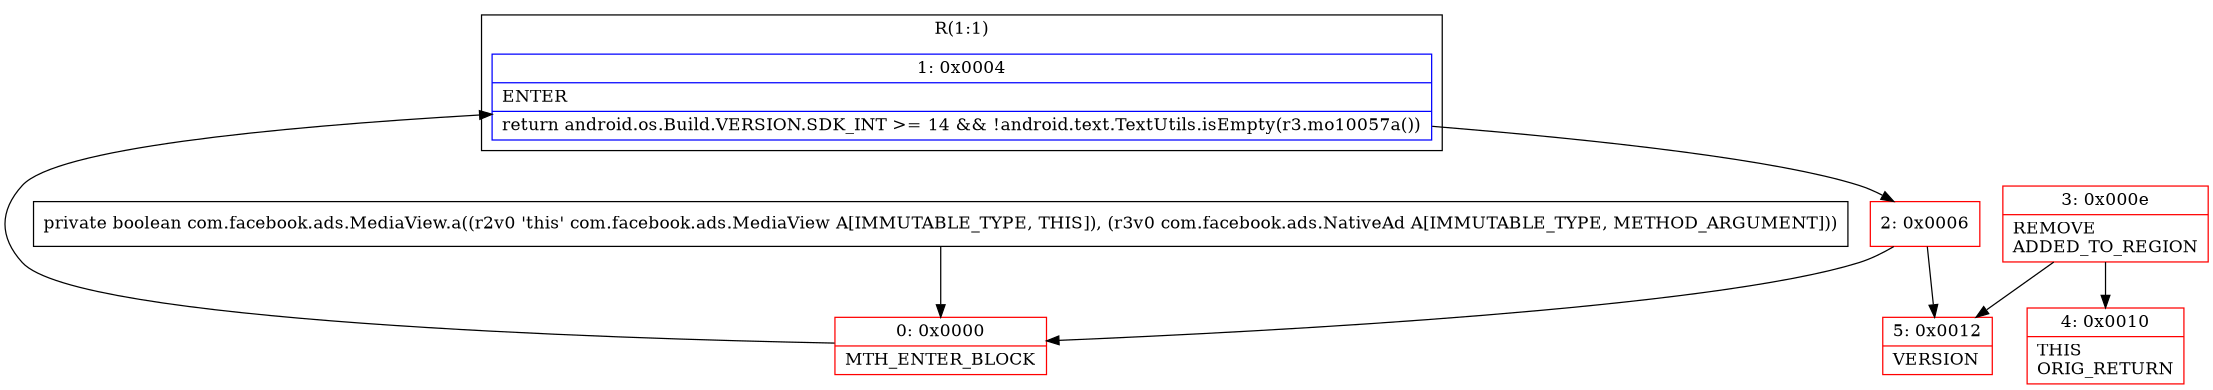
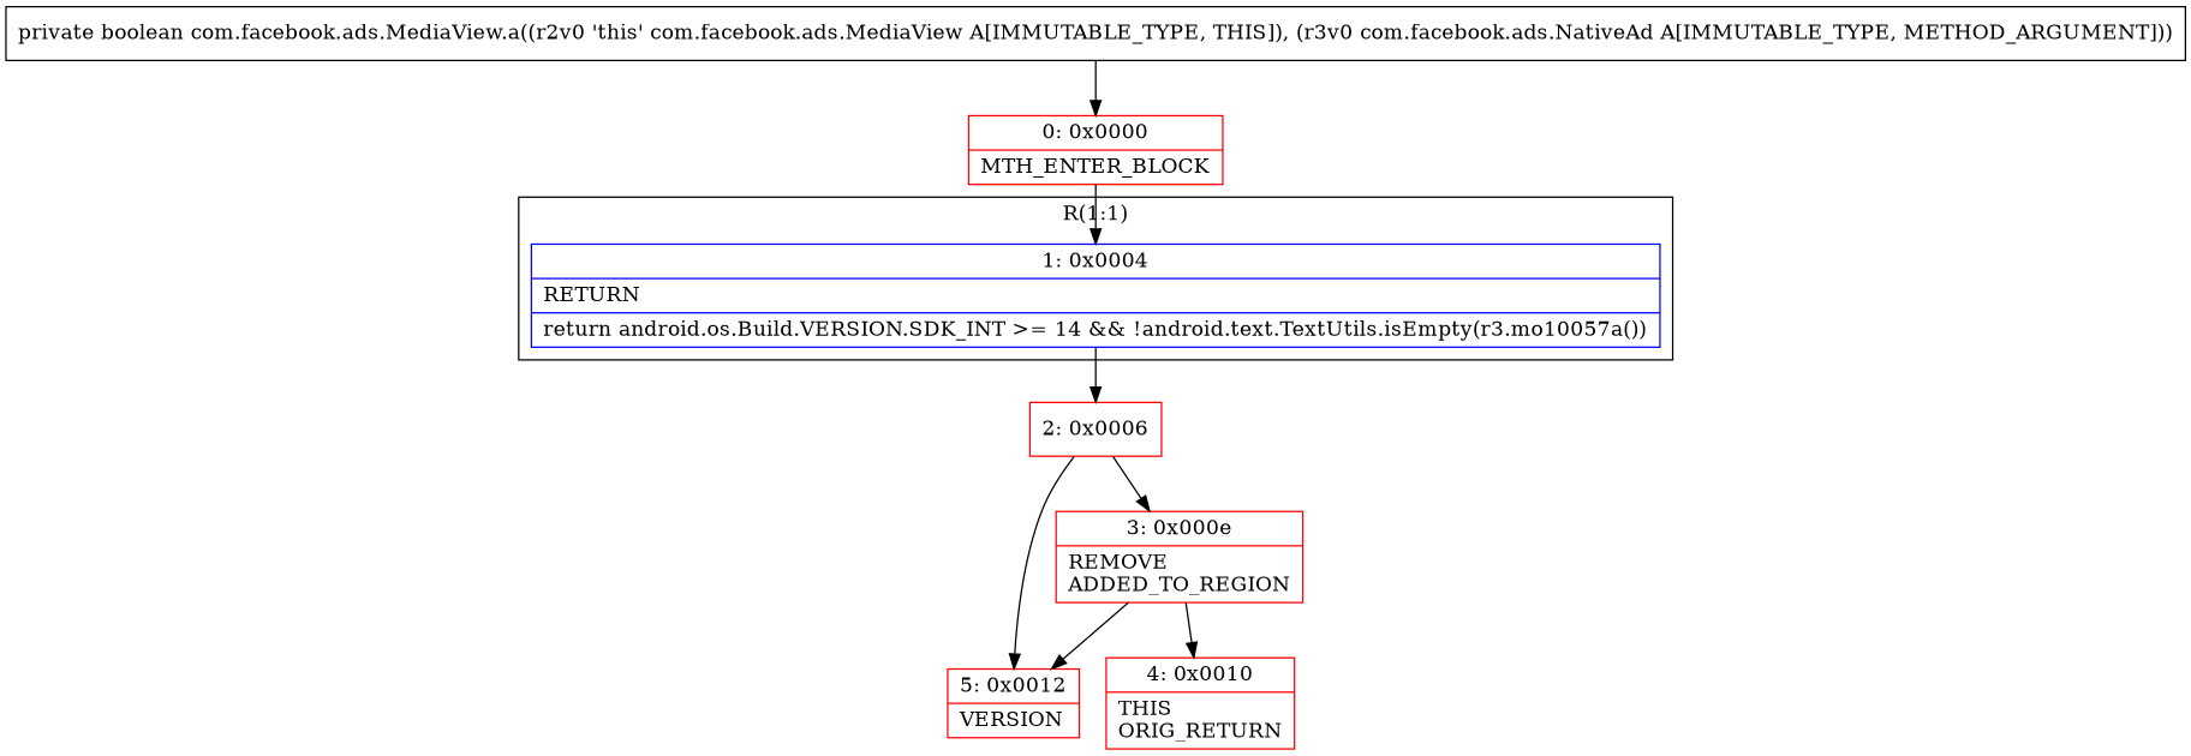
  digraph {
    fontname="DejaVu Serif"
    node [color=red fontname="DejaVu Serif" shape=record]
    edge [fontname="DejaVu Serif"]
-   n1 [color=blue label="{1\:\ 0x0004|ENTER\l|return android.os.Build.VERSION.SDK_INT \>= 14 && !android.text.TextUtils.isEmpty(r3.mo10057a())\l}"]
+   n1 [color=blue label="{1\:\ 0x0004|RETURN\l|return android.os.Build.VERSION.SDK_INT \>= 14 && !android.text.TextUtils.isEmpty(r3.mo10057a())\l}"]
    n2 [label="{2\:\ 0x0006}"]
    n3 [label="{5\:\ 0x0012|VERSION\l}"]
    n4 [label="{3\:\ 0x000e|REMOVE\lADDED_TO_REGION\l}"]
    n5 [label="{0\:\ 0x0000|MTH_ENTER_BLOCK\l}"]
    n6 [label="{4\:\ 0x0010|THIS\lORIG_RETURN\l}"]
    n7 [label="{private boolean com.facebook.ads.MediaView.a((r2v0 'this' com.facebook.ads.MediaView A[IMMUTABLE_TYPE, THIS]), (r3v0 com.facebook.ads.NativeAd A[IMMUTABLE_TYPE, METHOD_ARGUMENT])) }" color=""]
    subgraph cluster_1 {
      label="R(1:1)"
      n1
    }
    n1 -> n2
    n2 -> n3
-   n2 -> n5
+   n2 -> n4
    n4 -> n3
    n4 -> n6
    n5 -> n1
    n7 -> n5
  }
